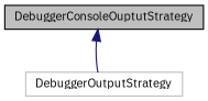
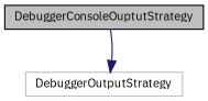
  digraph {
    fontname="IBM Plex Sans"
    node [fontname="IBM Plex Sans" fontsize=10 shape=record style=filled]
    n1 [color=black fillcolor=grey75 fontcolor=black height=0.2 label=DebuggerConsoleOuptutStrategy width=0.4]
    n2 [color=grey75 fillcolor=white height=0.2 label=DebuggerOutputStrategy width=0.4]
-   n1 -> n2 [color=midnightblue dir=back fontname="IBM Plex Sans" fontsize=10 labelfontname=Helvetica labelfontsize=10 style=solid]
+   n2 -> n1 [color=midnightblue dir=back fontname="IBM Plex Sans" fontsize=10 labelfontname=Helvetica labelfontsize=10 style=solid]
  }
